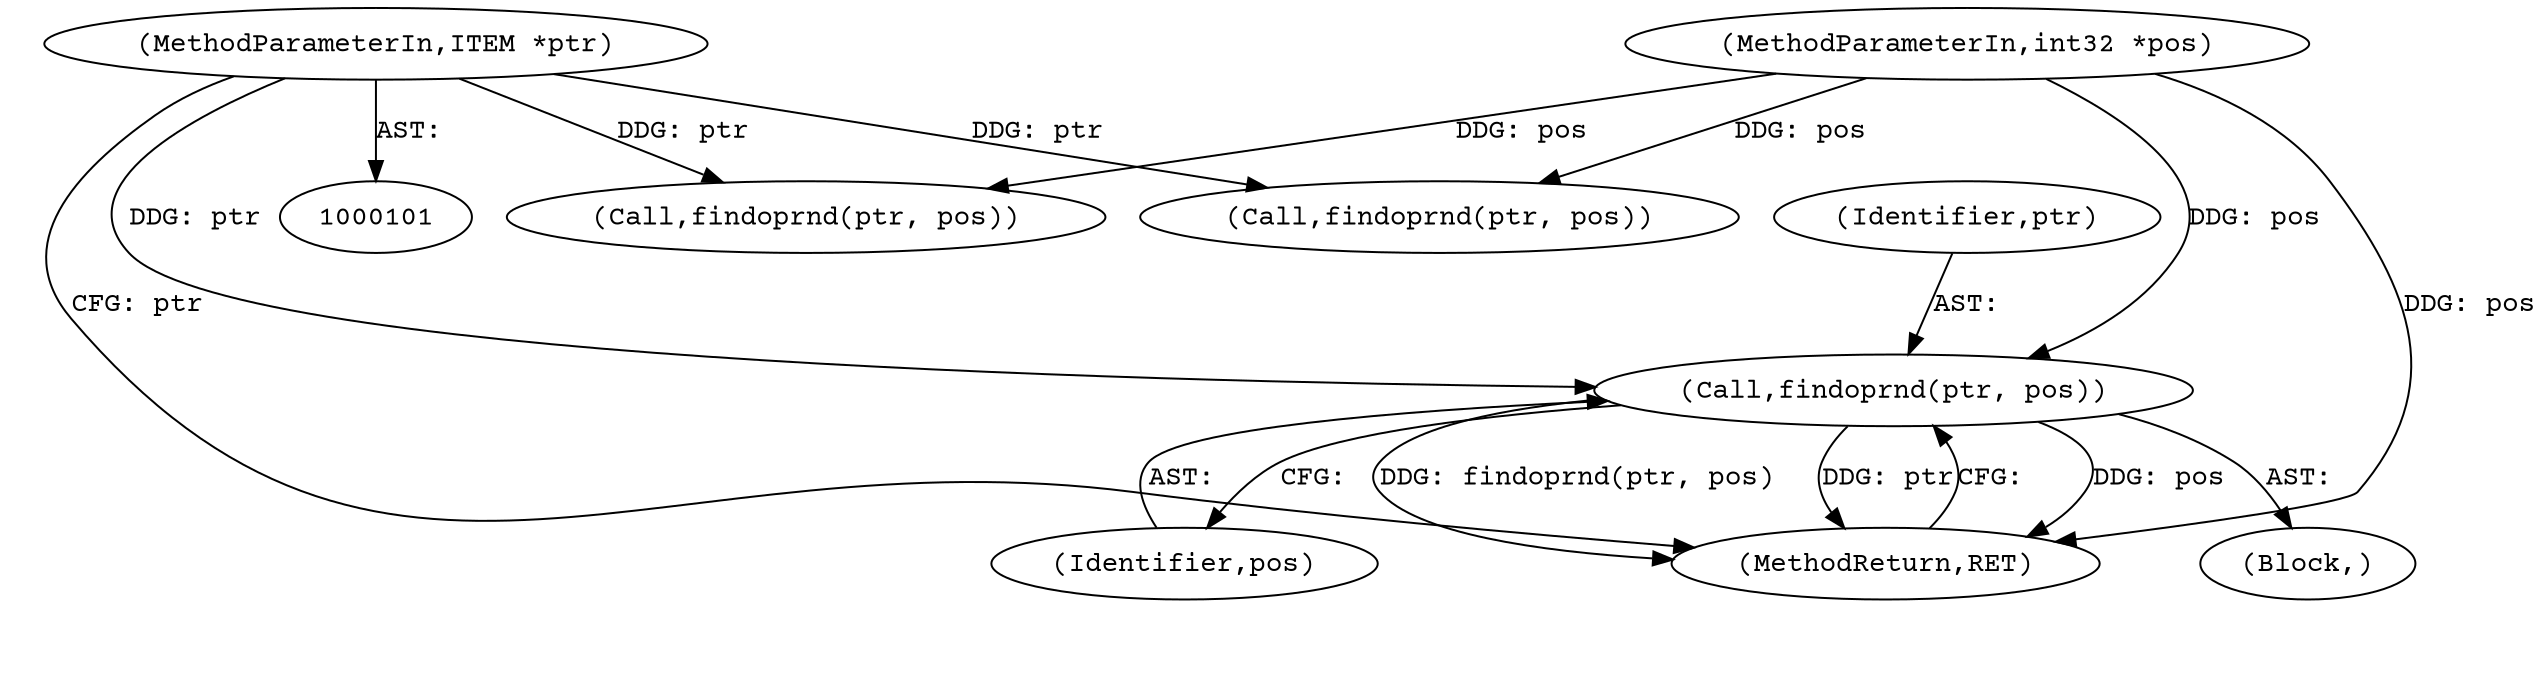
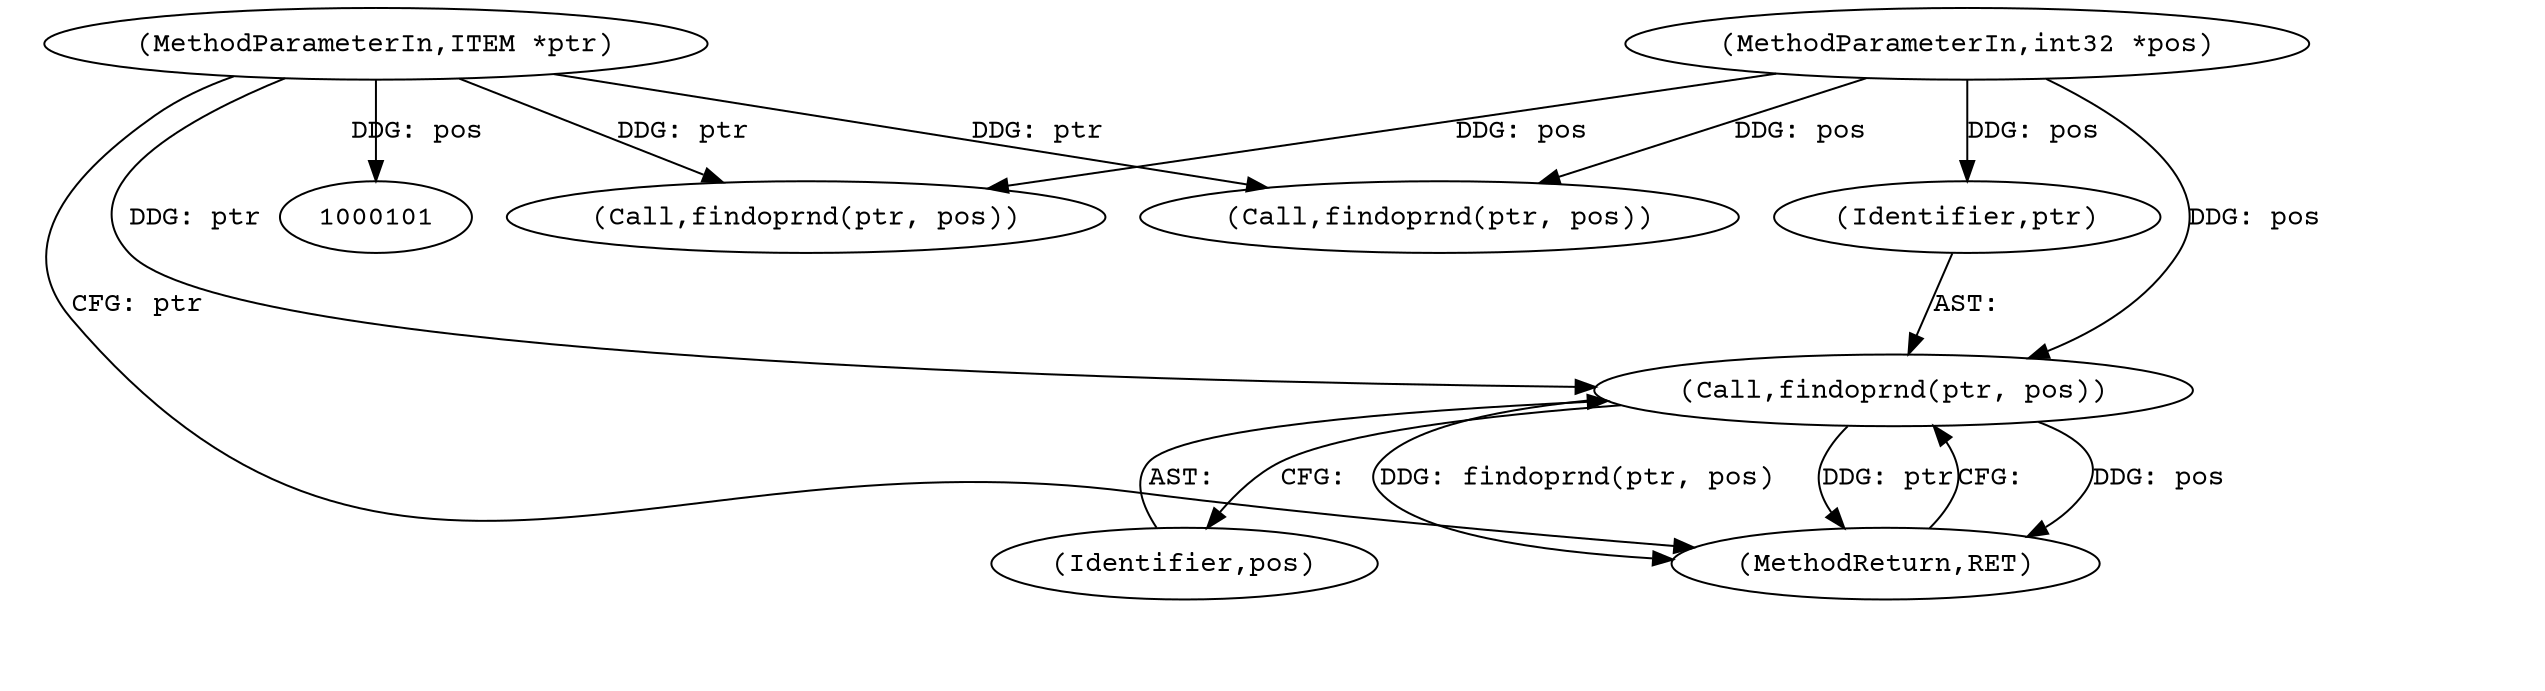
  digraph {
    fontname="Courier Prime"
    node [fontname="Courier Prime"]
    edge [fontname="Courier Prime"]
    n1 [label="(Call,findoprnd(ptr, pos))"]
-   n2 [label="(Block,)"]
    n3 [label="(MethodReturn,RET)"]
    n4 [label="(Identifier,pos)"]
    n5 [label="(MethodParameterIn,ITEM *ptr)"]
    n6 [label="(Call,findoprnd(ptr, pos))"]
    n7 [label="(Call,findoprnd(ptr, pos))"]
    1000101
    n9 [label="(MethodParameterIn,int32 *pos)"]
    n10 [label="(Identifier,ptr)"]
-   n1 -> n2 [label="AST: "]
    n1 -> n3 [label="DDG: pos"]
    n1 -> n3 [label="DDG: findoprnd(ptr, pos)"]
    n1 -> n3 [label="DDG: ptr"]
    n1 -> n4 [label="CFG: "]
    n3 -> n1 [label="CFG: "]
    n4 -> n1 [label="AST: "]
    n5 -> n1 [label="DDG: ptr"]
    n5 -> n3 [label="CFG: ptr"]
    n5 -> n6 [label="DDG: ptr"]
    n5 -> n7 [label="DDG: ptr"]
-   n5 -> 1000101 [label="AST: "]
+   n5 -> 1000101 [label="DDG: pos"]
    n9 -> n1 [label="DDG: pos"]
-   n9 -> n3 [label="DDG: pos"]
+   n9 -> n10 [label="DDG: pos"]
    n9 -> n6 [label="DDG: pos"]
    n9 -> n7 [label="DDG: pos"]
    n10 -> n1 [label="AST: "]
  }
